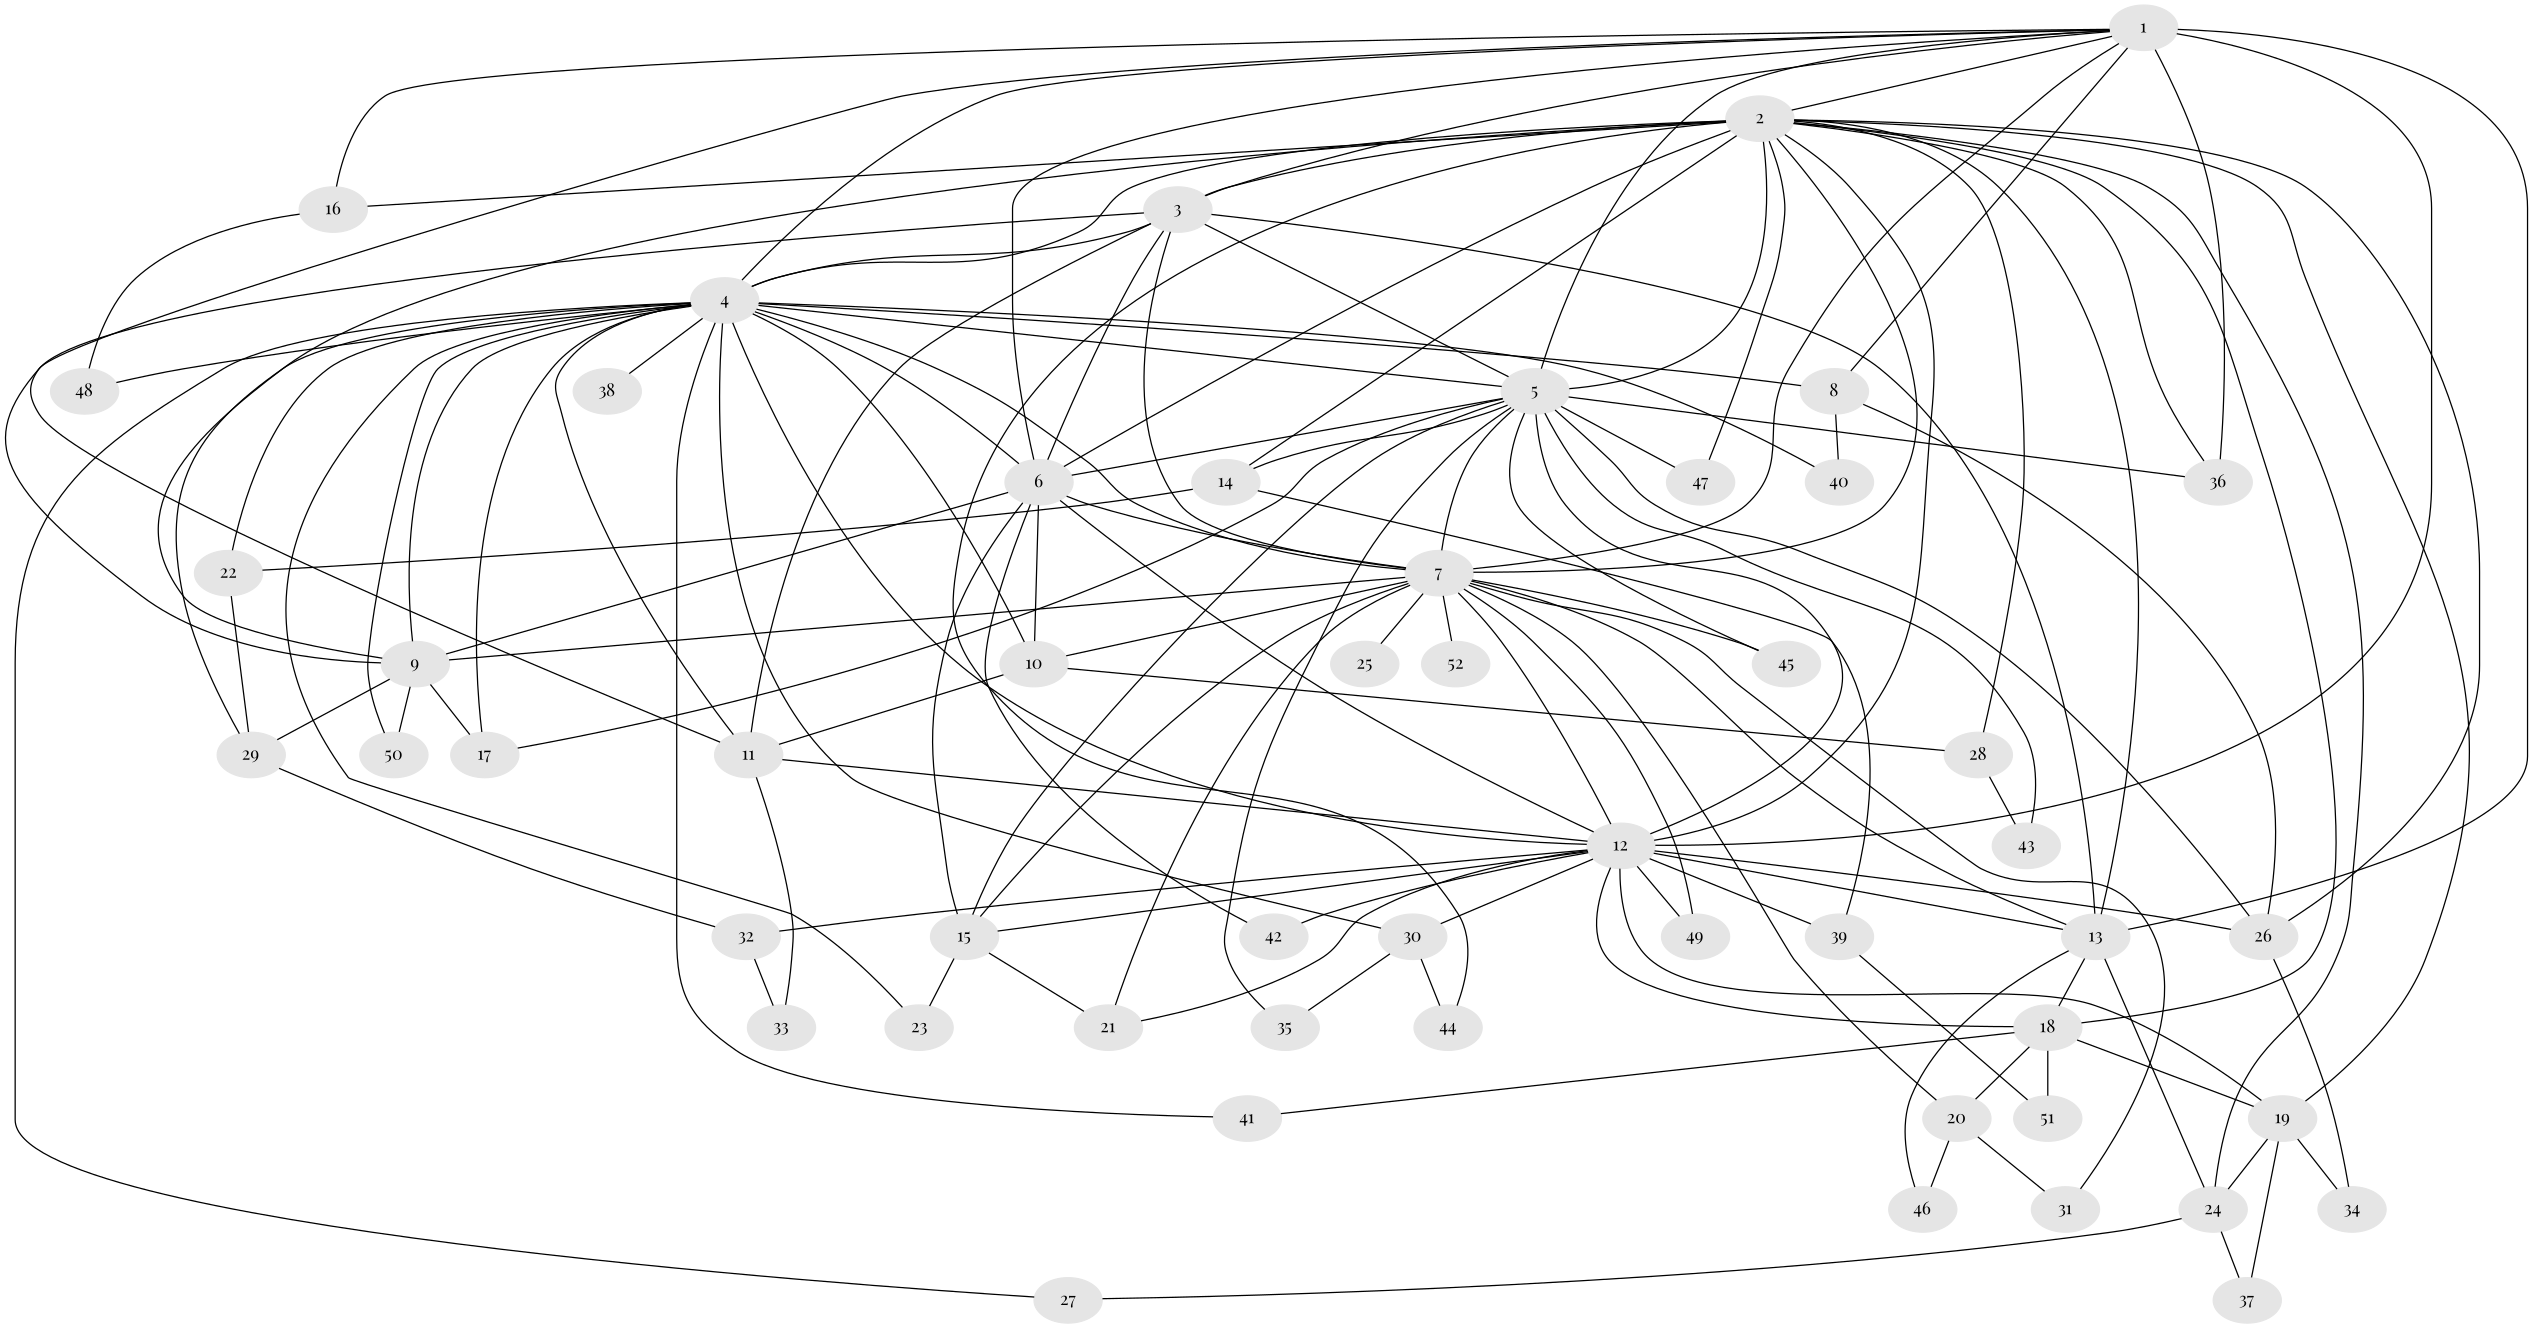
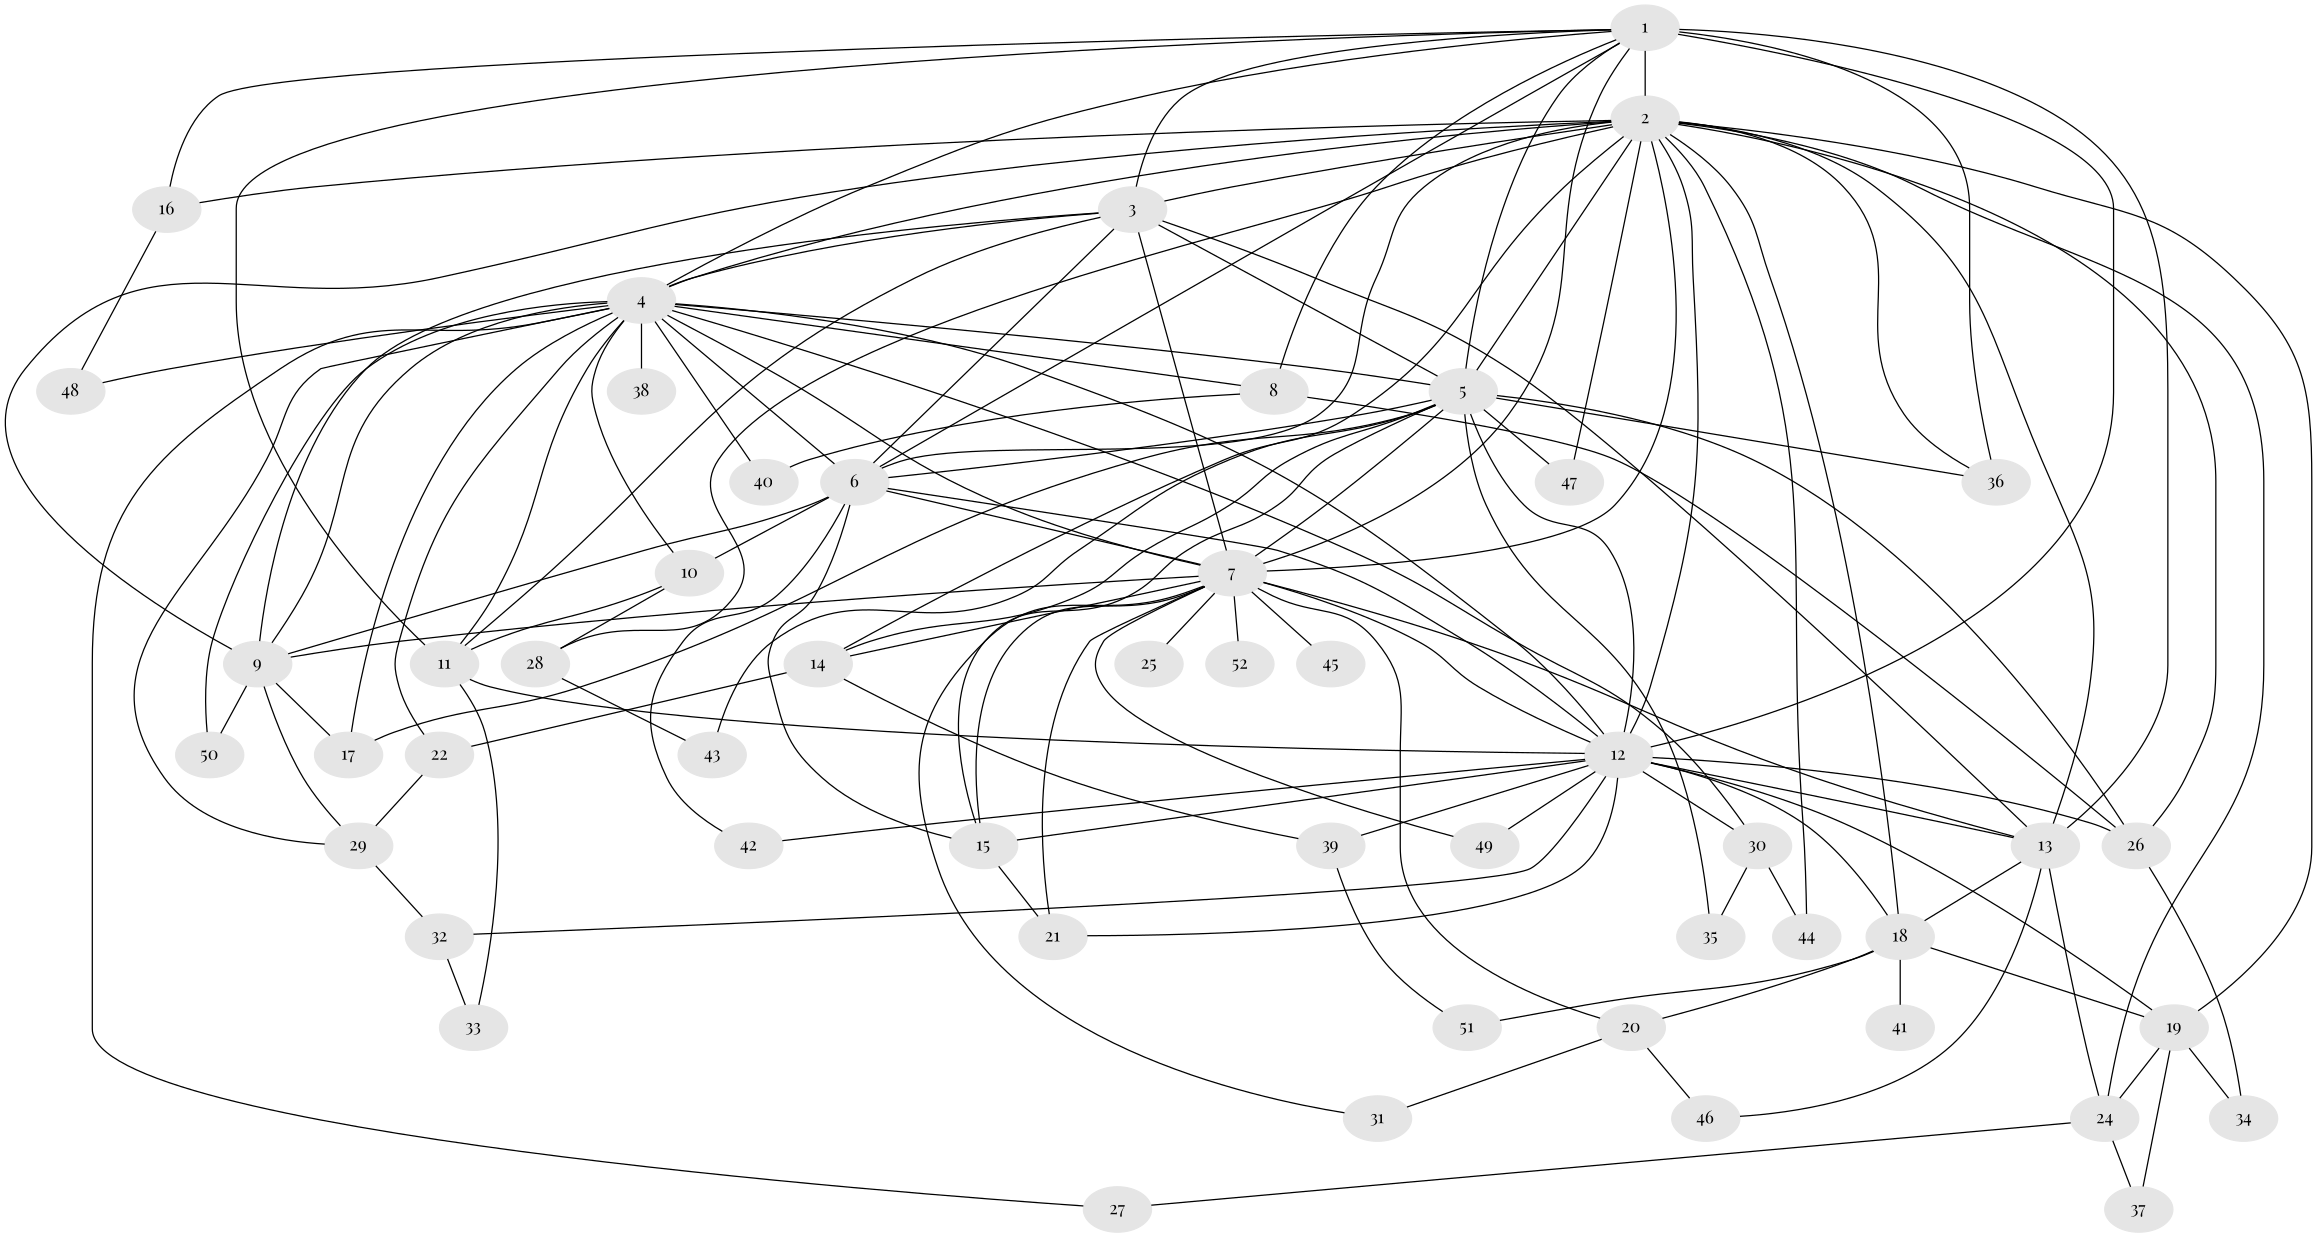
  graph {
    fontname="Playfair Display"
    node [color=gray90 fontname="Playfair Display" style=filled]
    edge [fontname="Playfair Display" weight=1.0]
    1
    2
    3
    4
    5
    6
    7
    8
    11
    12
    13
    16
    36
    9
    14
    18
    19
    24
    26
    28
    44
    47
    10
    17
    22
-   23
    27
    29
    30
    38
    40
    41
    48
    50
    35
    15
    43
    45
    42
    20
    21
    25
    31
    49
    52
    33
    32
    39
    46
    51
    34
    37
    1 -- 2 [weight=2.0]
    1 -- 3
    1 -- 4
    1 -- 5 [weight=3.0]
    1 -- 6 [weight=2.0]
    1 -- 7
    1 -- 8 [weight=2.0]
    1 -- 11
    1 -- 12 [weight=11.0]
    1 -- 13 [weight=2.0]
    1 -- 16 [weight=2.0]
    1 -- 36
    2 -- 3 [weight=2.0]
    2 -- 4 [weight=2.0]
    2 -- 5 [weight=4.0]
    2 -- 6 [weight=4.0]
    2 -- 7 [weight=2.0]
    2 -- 12
    2 -- 13 [weight=2.0]
    2 -- 16 [weight=2.0]
    2 -- 36
    2 -- 9
    2 -- 14
    2 -- 18 [weight=2.0]
    2 -- 19
    2 -- 24
    2 -- 26
    2 -- 28
    2 -- 44
    2 -- 47
    3 -- 4
    3 -- 5 [weight=2.0]
    3 -- 6 [weight=3.0]
    3 -- 7 [weight=2.0]
    3 -- 11 [weight=2.0]
    3 -- 13 [weight=8.0]
    3 -- 9
    4 -- 5 [weight=3.0]
    4 -- 6 [weight=2.0]
    4 -- 7 [weight=2.0]
    4 -- 8 [weight=2.0]
    4 -- 11
    4 -- 12
    4 -- 9
    4 -- 10 [weight=2.0]
    4 -- 17
    4 -- 22
-   4 -- 23
    4 -- 27
    4 -- 29
    4 -- 30
    4 -- 38
    4 -- 40
-   4 -- 41
    4 -- 48
    4 -- 50
    5 -- 6 [weight=4.0]
    5 -- 7 [weight=2.0]
    5 -- 12 [weight=4.0]
    5 -- 36
    5 -- 14
    5 -- 26
    5 -- 47
    5 -- 17
    5 -- 35
    5 -- 15 [weight=2.0]
    5 -- 43
-   5 -- 45
    6 -- 7 [weight=2.0]
    6 -- 12
    6 -- 9
    6 -- 10 [weight=5.0]
    6 -- 15
    6 -- 42
    7 -- 12
    7 -- 13
    7 -- 9
-   7 -- 10
+   7 -- 14
    7 -- 15
    7 -- 45
    7 -- 20
    7 -- 21
    7 -- 25
    7 -- 31
    7 -- 49
    7 -- 52
    8 -- 26
    8 -- 40
    11 -- 12 [weight=2.0]
    11 -- 33
    12 -- 13
    12 -- 18
    12 -- 19
    12 -- 26
    12 -- 30
    12 -- 15
    12 -- 42
    12 -- 21
    12 -- 49
    12 -- 32
    12 -- 39
    13 -- 18
    13 -- 24
    13 -- 46
    16 -- 48
    9 -- 17
    9 -- 29
    9 -- 50
    14 -- 22
    14 -- 39
    18 -- 19
    18 -- 41
    18 -- 20
    18 -- 51
    19 -- 24
    19 -- 34
    19 -- 37
    24 -- 27
    24 -- 37
    26 -- 34
    28 -- 43
    10 -- 11
    10 -- 28
    22 -- 29
    29 -- 32
    30 -- 44
    30 -- 35
-   15 -- 23
    15 -- 21
    20 -- 31
    20 -- 46
    32 -- 33
    39 -- 51
  }
